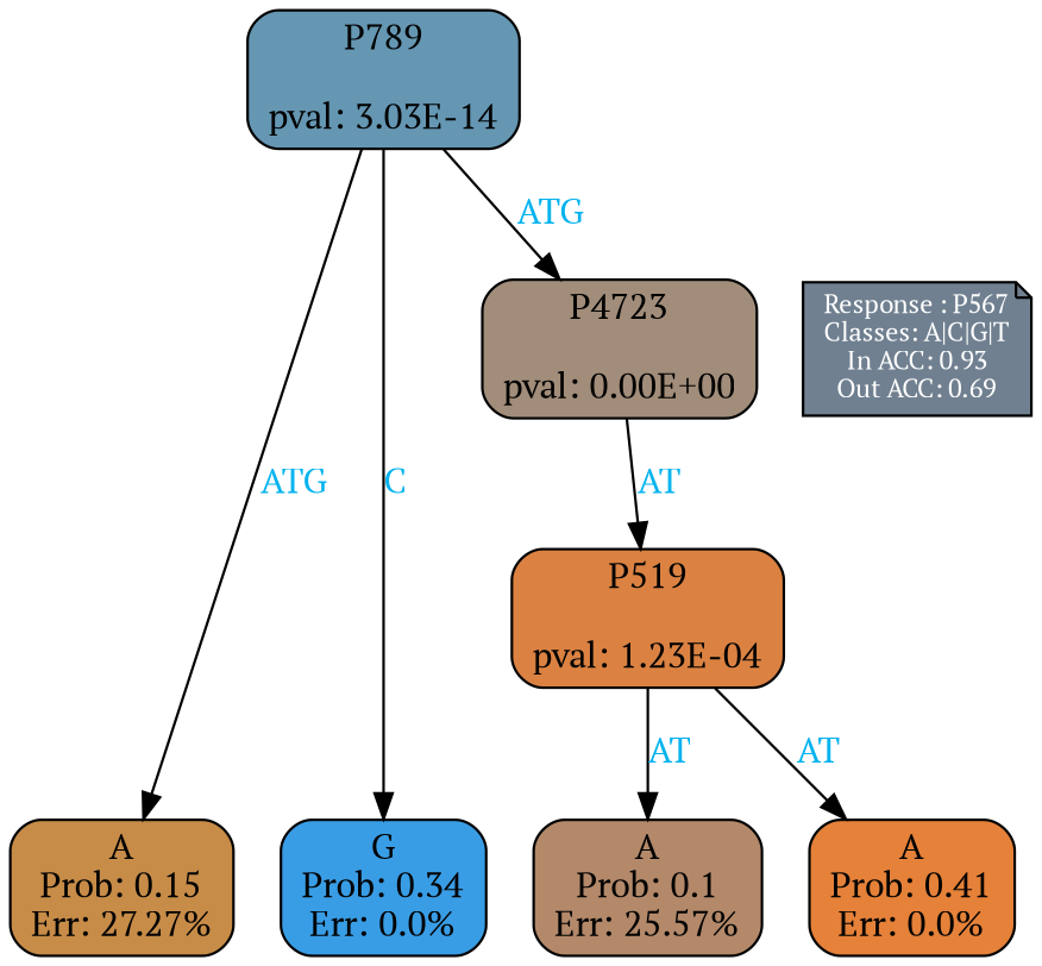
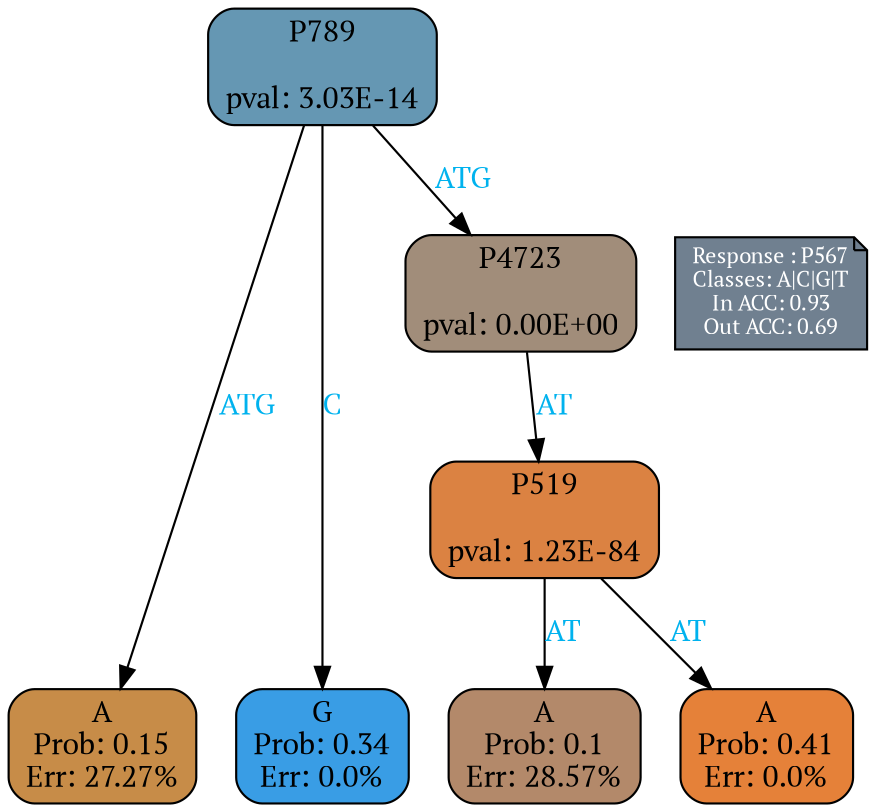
  digraph {
    fontname="PT Serif"
    ranksep=equally
    splines=polylines
    node [color=black fontname="PT Serif" shape=box style="filled, rounded"]
    edge [fontcolor=deepskyblue2 fontname="PT Serif"]
    n1 [fillcolor="#c78c48" label="A\nProb: 0.15\nErr: 27.27%"]
    n2 [fillcolor="#399de5" label="G\nProb: 0.34\nErr: 0.0%"]
-   n3 [fillcolor="#b3896a" label="A\nProb: 0.1\nErr: 25.57%"]
+   n3 [fillcolor="#b3896a" label="A\nProb: 0.1\nErr: 28.57%"]
    n4 [fillcolor="#e58139" label="A\nProb: 0.41\nErr: 0.0%"]
    n5 [align=left fillcolor=slategray fontcolor=white fontsize=10 label="Response : P567\nClasses: A|C|G|T\nIn ACC: 0.93\nOut ACC: 0.69\n" shape=note style=filled]
    n6 [fillcolor="#a18d7a" label="P4723\n\npval: 0.00E+00"]
-   n7 [fillcolor="#db8242" label="P519\n\npval: 1.23E-04"]
+   n7 [fillcolor="#db8242" label="P519\n\npval: 1.23E-84"]
    n8 [fillcolor="#6597b3" label="P789\n\npval: 3.03E-14"]
    subgraph sub_1 {
      rank=same
      n1
      n2
      n3
      n4
    }
    subgraph sub_2 {
      rank=same
      n5
      n6
    }
    n6 -> n7 [label=AT]
    n7 -> n3 [label=AT]
    n7 -> n4 [label=AT]
    n8 -> n1 [label=ATG]
    n8 -> n2 [label=C]
    n8 -> n6 [label=ATG]
  }
